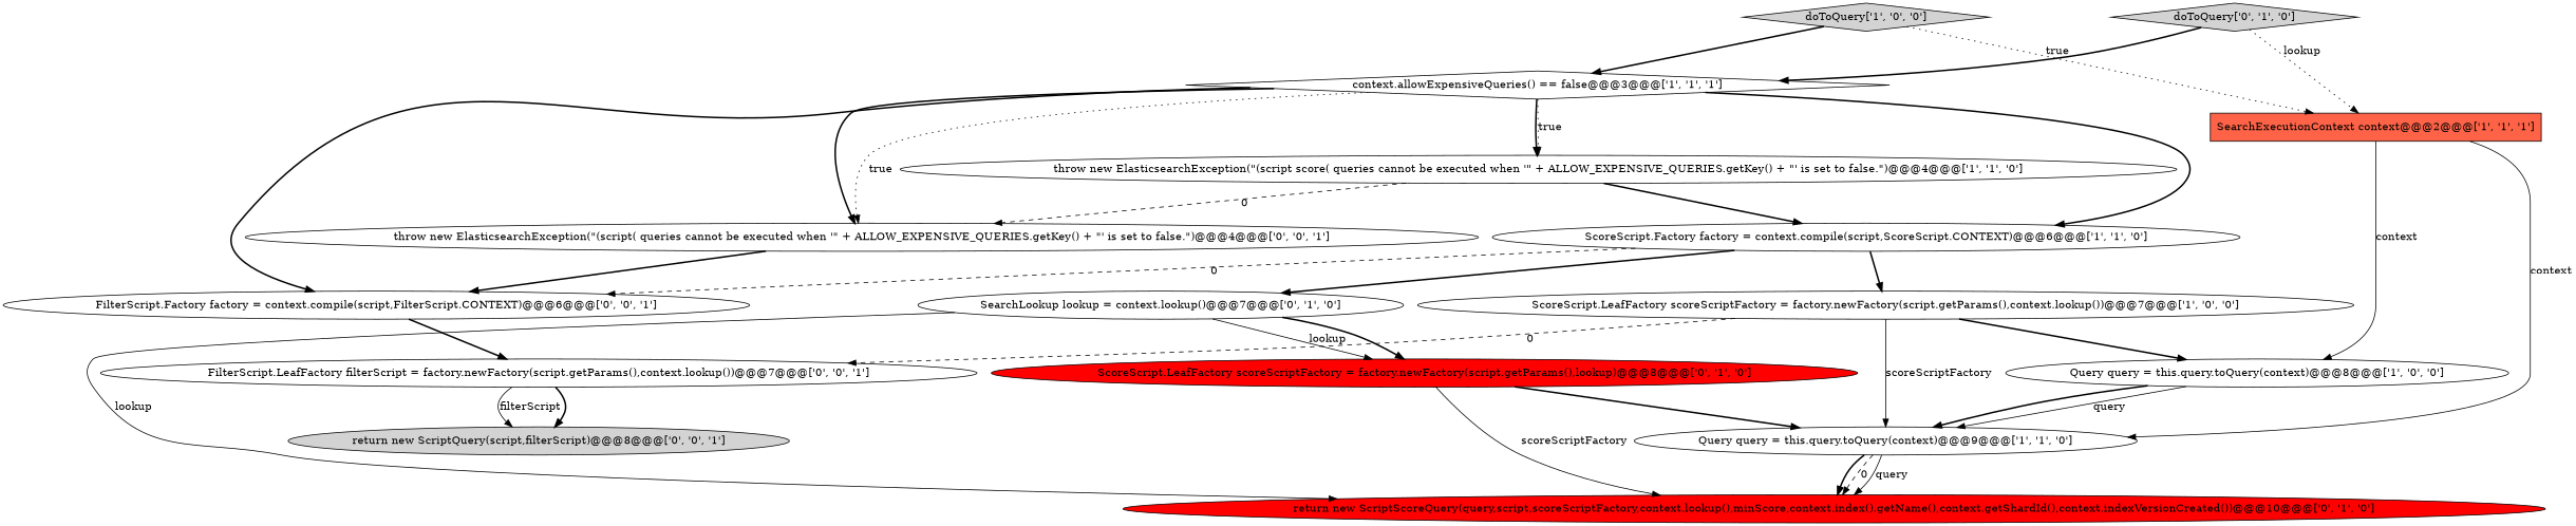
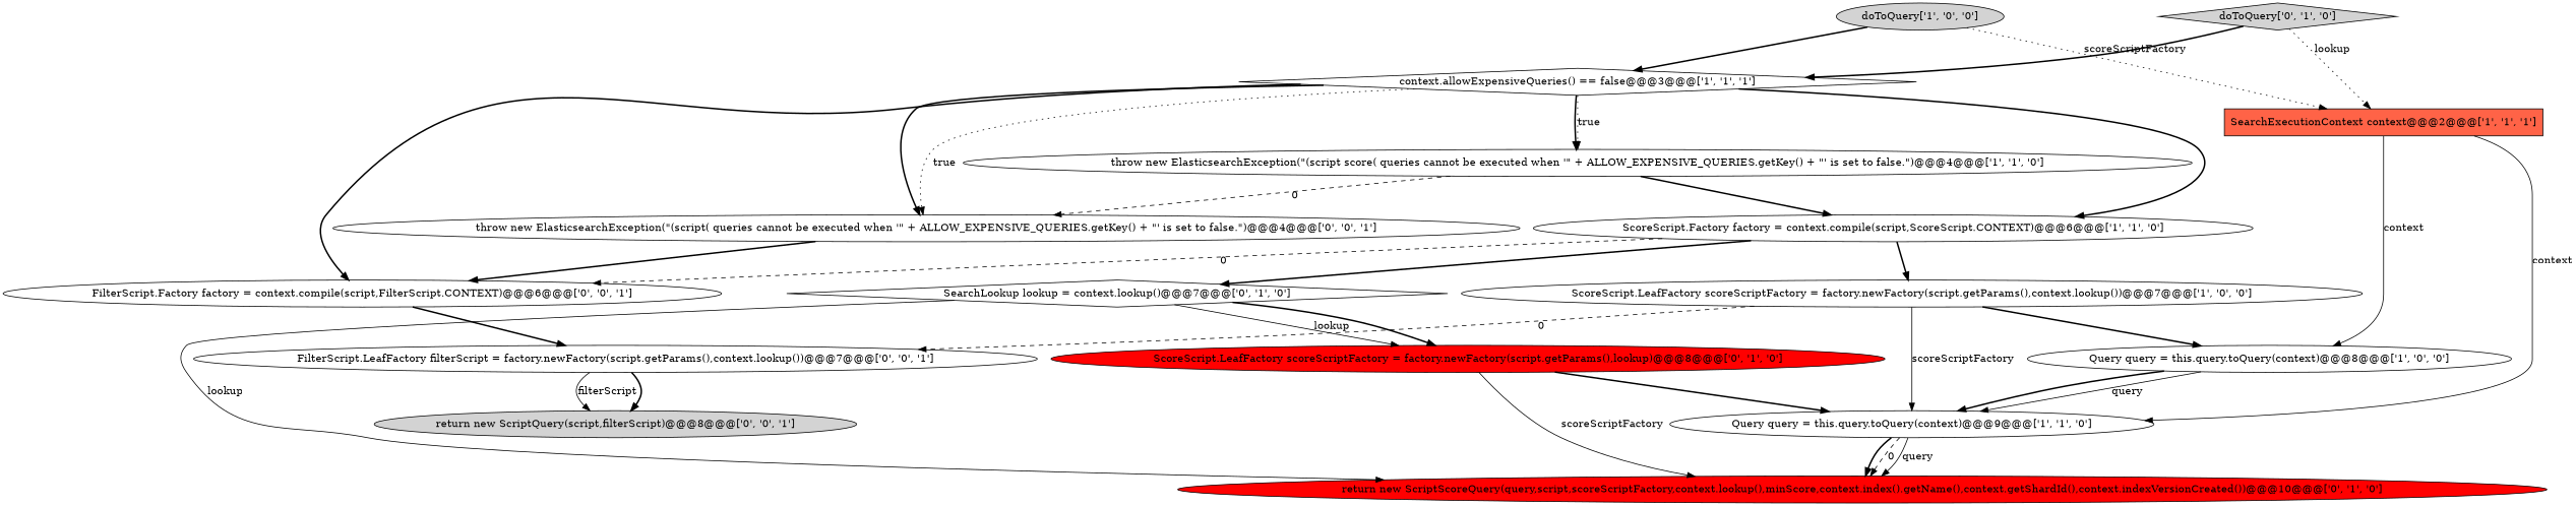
  digraph {
    node [fillcolor=white shape=ellipse style=filled]
    edge [style=bold]
    n1 [label="Query query = this.query.toQuery(context)@@@9@@@['1', '1', '0']"]
    n2 [fillcolor=red label="return new ScriptScoreQuery(query,script,scoreScriptFactory,context.lookup(),minScore,context.index().getName(),context.getShardId(),context.indexVersionCreated())@@@10@@@['0', '1', '0']"]
    n3 [fillcolor=red label="ScoreScript.LeafFactory scoreScriptFactory = factory.newFactory(script.getParams(),lookup)@@@8@@@['0', '1', '0']"]
    n4 [label="context.allowExpensiveQueries() == false@@@3@@@['1', '1', '1']" shape=diamond]
    n5 [label="FilterScript.Factory factory = context.compile(script,FilterScript.CONTEXT)@@@6@@@['0', '0', '1']"]
    n6 [label="throw new ElasticsearchException(\"(script( queries cannot be executed when '\" + ALLOW_EXPENSIVE_QUERIES.getKey() + \"' is set to false.\")@@@4@@@['0', '0', '1']"]
    n7 [label="throw new ElasticsearchException(\"(script score( queries cannot be executed when '\" + ALLOW_EXPENSIVE_QUERIES.getKey() + \"' is set to false.\")@@@4@@@['1', '1', '0']"]
    n8 [label="ScoreScript.Factory factory = context.compile(script,ScoreScript.CONTEXT)@@@6@@@['1', '1', '0']"]
    n9 [label="FilterScript.LeafFactory filterScript = factory.newFactory(script.getParams(),context.lookup())@@@7@@@['0', '0', '1']"]
-   n10 [label="SearchLookup lookup = context.lookup()@@@7@@@['0', '1', '0']"]
+   n10 [label="SearchLookup lookup = context.lookup()@@@7@@@['0', '1', '0']" shape=diamond]
    n11 [label="ScoreScript.LeafFactory scoreScriptFactory = factory.newFactory(script.getParams(),context.lookup())@@@7@@@['1', '0', '0']"]
    n12 [fillcolor=lightgray label="return new ScriptQuery(script,filterScript)@@@8@@@['0', '0', '1']"]
-   n13 [fillcolor=lightgray label="doToQuery['1', '0', '0']" shape=diamond]
+   n13 [fillcolor=lightgray label="doToQuery['1', '0', '0']"]
    n14 [fillcolor=tomato label="SearchExecutionContext context@@@2@@@['1', '1', '1']" shape=box]
    n15 [label="Query query = this.query.toQuery(context)@@@8@@@['1', '0', '0']"]
    n16 [fillcolor=lightgray label="doToQuery['0', '1', '0']" shape=diamond]
    n1 -> n2 [label=0 style=dashed]
    n1 -> n2 [label=query style=solid]
    n1 -> n2
    n3 -> n1
    n3 -> n2 [label=scoreScriptFactory style=solid]
    n4 -> n5
    n4 -> n6
    n4 -> n6 [label=true style=dotted]
    n4 -> n7
    n4 -> n7 [label=true style=dotted]
    n4 -> n8
    n5 -> n9
    n6 -> n5
    n7 -> n6 [label=0 style=dashed]
    n7 -> n8
    n8 -> n5 [label=0 style=dashed]
    n8 -> n10
    n8 -> n11
    n9 -> n12
    n9 -> n12 [label=filterScript style=solid]
    n10 -> n2 [label=lookup style=solid]
    n10 -> n3 [label=lookup style=solid]
    n10 -> n3
    n11 -> n1 [label=scoreScriptFactory style=solid]
    n11 -> n9 [label=0 style=dashed]
    n11 -> n15
    n13 -> n4
-   n13 -> n14 [label=true style=dotted]
+   n13 -> n14 [label=scoreScriptFactory style=dotted]
    n14 -> n1 [label=context style=solid]
    n14 -> n15 [label=context style=solid]
    n15 -> n1 [label=query style=solid]
    n15 -> n1
    n16 -> n4
    n16 -> n14 [label=lookup style=dotted]
  }
